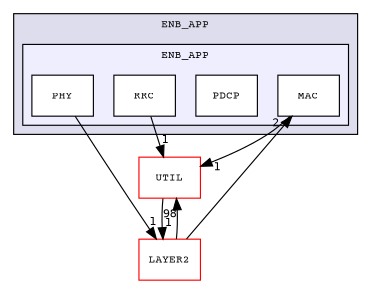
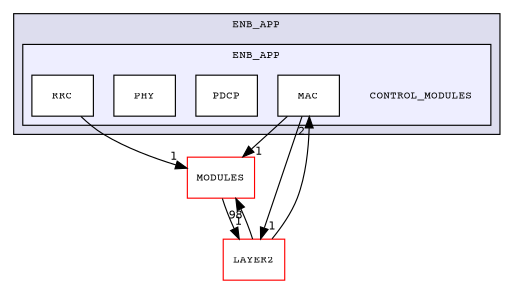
  digraph {
    compound=true
    fontname="Courier Prime"
    node [fontname="Courier Prime" fontsize=10 shape=box color=black fillcolor=white style=filled]
    edge [headlabel=1 labeldistance=1.5 labelfontname=Helvetica labelfontsize=10 fontname="Courier Prime"]
+   n1 [label=CONTROL_MODULES shape=plaintext color="" fillcolor="" style=""]
    n2 [label=MAC]
    n3 [label=PDCP]
    n4 [label=PHY]
    n5 [label=RRC]
-   n6 [color=red label=UTIL]
+   n6 [color=red label=MODULES]
    n7 [color=red label=LAYER2]
    subgraph cluster_1 {
      bgcolor="#ddddee"
      fontsize=10
      label=ENB_APP
      pencolor=black
      subgraph cluster_2 {
        bgcolor="#eeeeff"
        fontsize=10
        pencolor=black
+       n1
        n2
        n3
        n4
        n5
      }
    }
    n2 -> n6
-   n4 -> n7
+   n2 -> n7
    n5 -> n6
    n6 -> n7
    n7 -> n2 [headlabel=2]
    n7 -> n6 [headlabel=98]
  }
